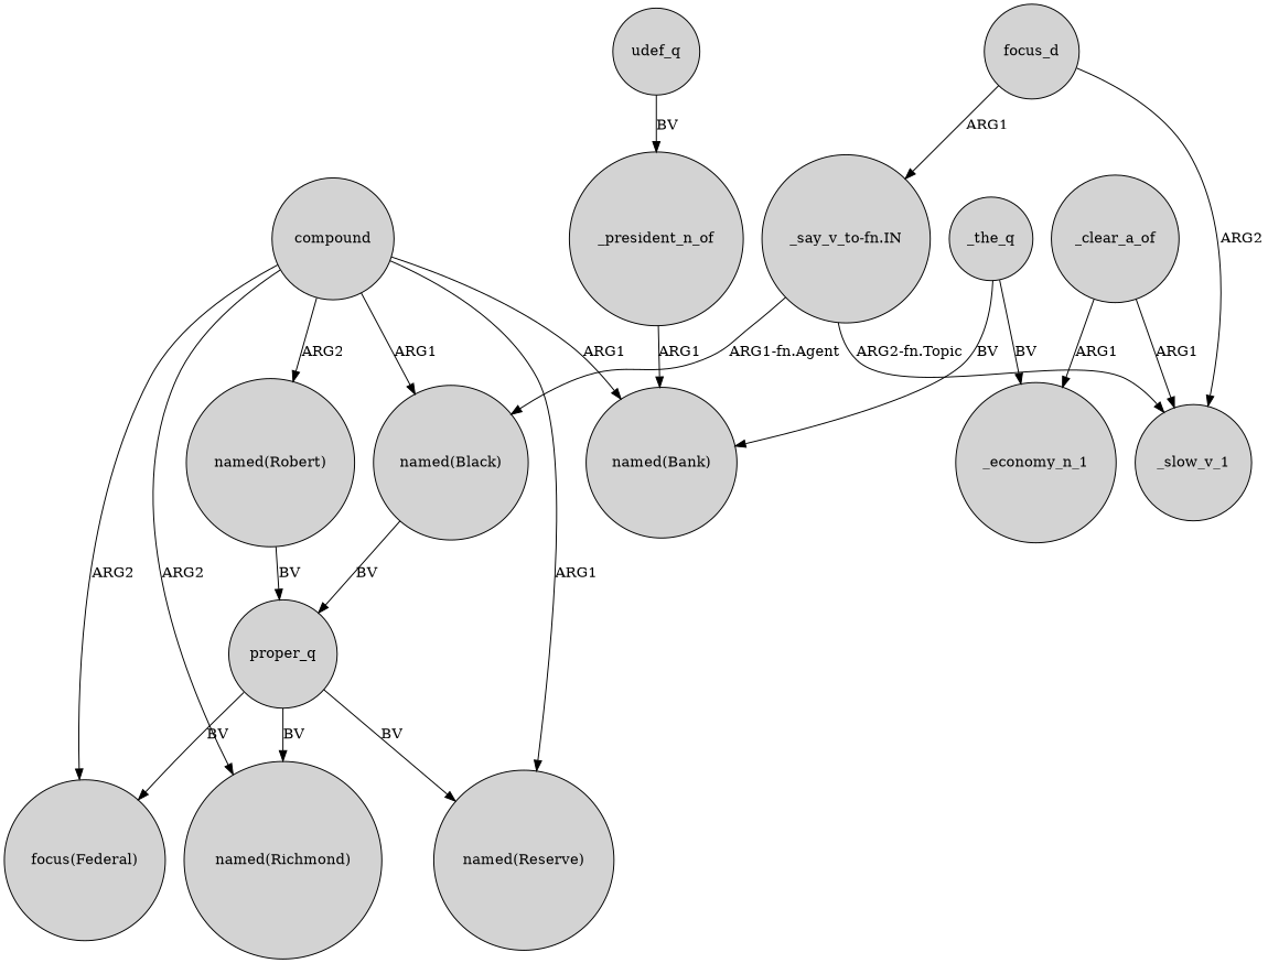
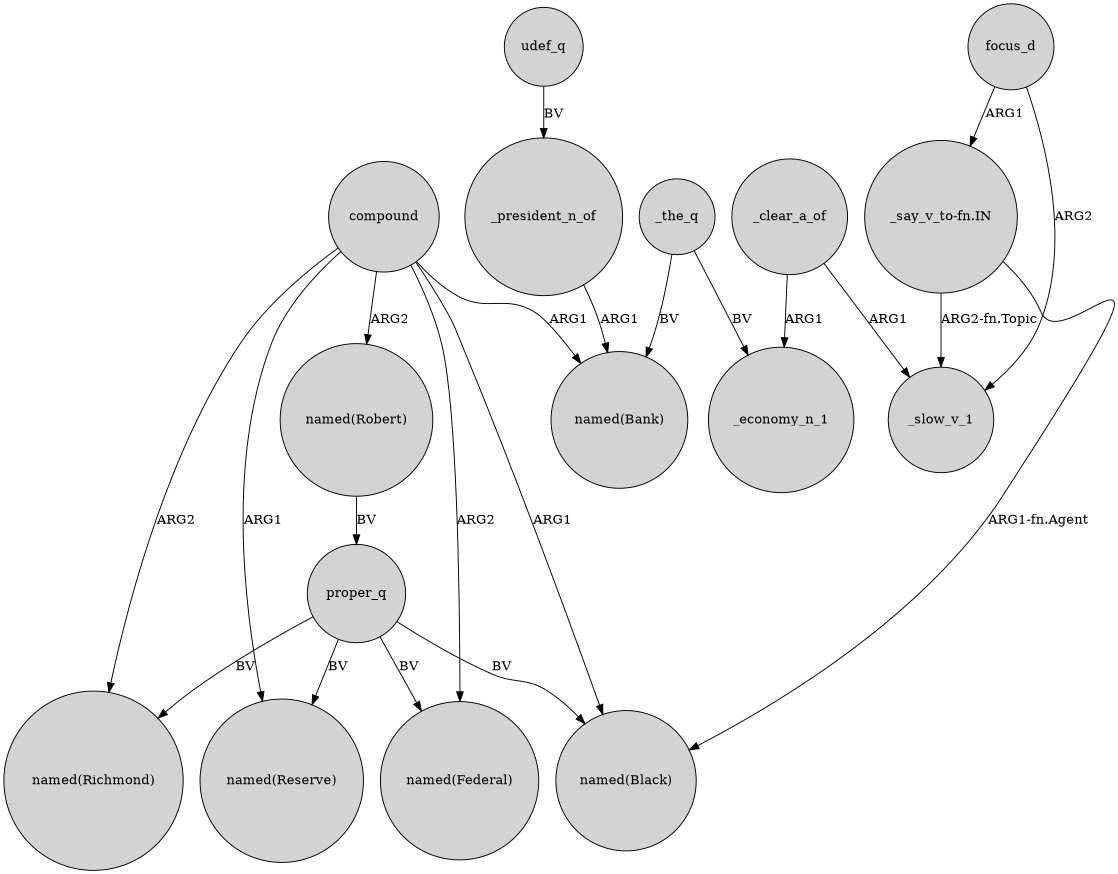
  digraph {
    node [shape=circle style=filled]
    compound
    "named(Reserve)"
    "named(Richmond)"
    "named(Bank)"
    "named(Black)"
    "named(Robert)"
-   "named(Federal)" [label="focus(Federal)"]
+   "named(Federal)"
    proper_q
    _president_n_of
    "_say_v_to-fn.IN"
    _slow_v_1
    _the_q
    _economy_n_1
    _clear_a_of
    udef_q
    focus_d
    compound -> "named(Reserve)" [label=ARG1]
    compound -> "named(Richmond)" [label=ARG2]
    compound -> "named(Bank)" [label=ARG1]
    compound -> "named(Black)" [label=ARG1]
    compound -> "named(Robert)" [label=ARG2]
    compound -> "named(Federal)" [label=ARG2]
    "named(Robert)" -> proper_q [label=BV]
    proper_q -> "named(Reserve)" [label=BV]
    proper_q -> "named(Richmond)" [label=BV]
-   "named(Black)" -> proper_q [label=BV]
+   proper_q -> "named(Black)" [label=BV]
    proper_q -> "named(Federal)" [label=BV]
    _president_n_of -> "named(Bank)" [label=ARG1]
    "_say_v_to-fn.IN" -> "named(Black)" [label="ARG1-fn.Agent"]
    "_say_v_to-fn.IN" -> _slow_v_1 [label="ARG2-fn.Topic"]
    _the_q -> "named(Bank)" [label=BV]
    _the_q -> _economy_n_1 [label=BV]
    _clear_a_of -> _slow_v_1 [label=ARG1]
    _clear_a_of -> _economy_n_1 [label=ARG1]
    udef_q -> _president_n_of [label=BV]
    focus_d -> "_say_v_to-fn.IN" [label=ARG1]
    focus_d -> _slow_v_1 [label=ARG2]
  }
